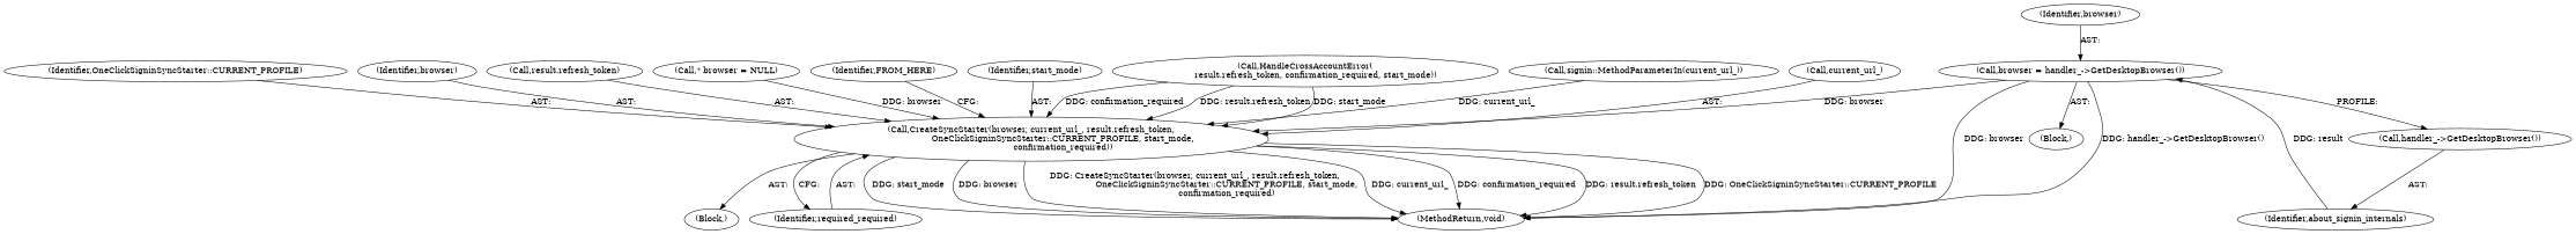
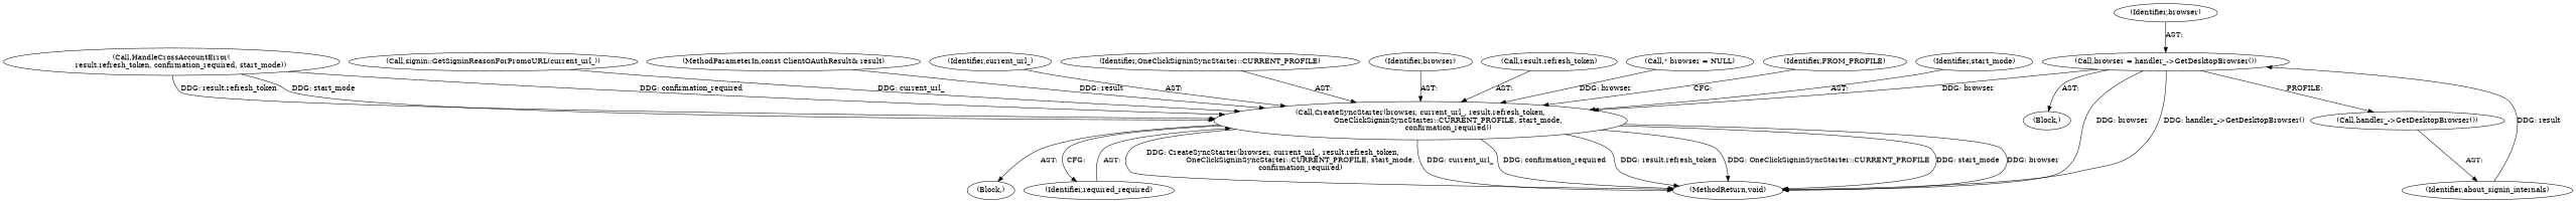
  digraph {
    n1 [label="(Call,browser = handler_->GetDesktopBrowser())"]
    n2 [label="(Call,CreateSyncStarter(browser, current_url_, result.refresh_token,\n                        OneClickSigninSyncStarter::CURRENT_PROFILE, start_mode,\n                        confirmation_required))"]
    n3 [label="(Block,)"]
    n4 [label="(MethodReturn,void)"]
    n5 [label="(Call,handler_->GetDesktopBrowser())"]
    n6 [label="(Block,)"]
    n7 [label="(Identifier,required_required)"]
    n8 [label="(Identifier,about_signin_internals)"]
    n9 [label="(Call,HandleCrossAccountError(\n        result.refresh_token, confirmation_required, start_mode))"]
-   n10 [label="(Call,signin::MethodParameterIn(current_url_))"]
-   n12 [label="(Call,current_url_)"]
+   n10 [label="(Call,signin::GetSigninReasonForPromoURL(current_url_))"]
+   n11 [label="(MethodParameterIn,const ClientOAuthResult& result)"]
+   n12 [label="(Identifier,current_url_)"]
    n13 [label="(Identifier,OneClickSigninSyncStarter::CURRENT_PROFILE)"]
    n14 [label="(Identifier,browser)"]
    n15 [label="(Call,result.refresh_token)"]
    n16 [label="(Call,* browser = NULL)"]
-   n17 [label="(Identifier,FROM_HERE)"]
+   n17 [label="(Identifier,FROM_PROFILE)"]
    n18 [label="(Identifier,start_mode)"]
    n19 [label="(Identifier,browser)"]
    n1 -> n2 [label="DDG: browser"]
    n1 -> n3 [label="AST: "]
    n1 -> n4 [label="DDG: browser"]
    n1 -> n4 [label="DDG: handler_->GetDesktopBrowser()"]
    n1 -> n5 [label="PROFILE: "]
    n2 -> n4 [label="DDG: result.refresh_token"]
    n2 -> n4 [label="DDG: OneClickSigninSyncStarter::CURRENT_PROFILE"]
    n2 -> n4 [label="DDG: start_mode"]
    n2 -> n4 [label="DDG: browser"]
    n2 -> n4 [label="DDG: CreateSyncStarter(browser, current_url_, result.refresh_token,\n                        OneClickSigninSyncStarter::CURRENT_PROFILE, start_mode,\n                        confirmation_required)"]
    n2 -> n4 [label="DDG: current_url_"]
    n2 -> n4 [label="DDG: confirmation_required"]
    n2 -> n6 [label="AST: "]
    n2 -> n7 [label="CFG: "]
    n5 -> n8 [label="AST: "]
    n7 -> n2 [label="AST: "]
    n8 -> n1 [label="DDG: result"]
    n9 -> n2 [label="DDG: result.refresh_token"]
    n9 -> n2 [label="DDG: start_mode"]
    n9 -> n2 [label="DDG: confirmation_required"]
    n10 -> n2 [label="DDG: current_url_"]
+   n11 -> n2 [label="DDG: result"]
    n12 -> n2 [label="AST: "]
    n13 -> n2 [label="AST: "]
    n14 -> n2 [label="AST: "]
    n15 -> n2 [label="AST: "]
    n16 -> n2 [label="DDG: browser"]
    n17 -> n2 [label="CFG: "]
    n18 -> n2 [label="AST: "]
    n19 -> n1 [label="AST: "]
  }
